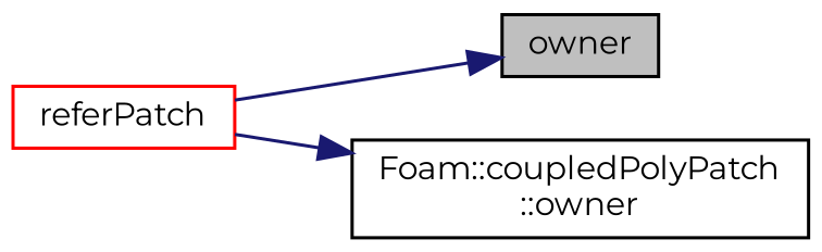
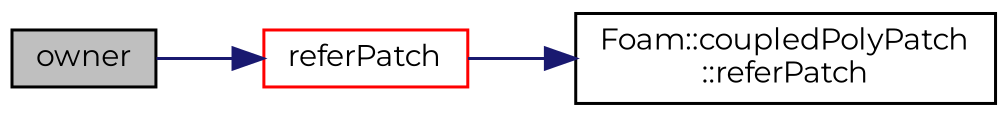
  digraph {
    fontname=Montserrat
    rankdir=LR
    node [color=black fontname=Montserrat fontsize=10 shape=record]
    edge [color=midnightblue fontname=Montserrat fontsize=10 labelfontname=FreeSans labelfontsize=10 style=solid]
    n1 [fillcolor=grey75 fontcolor=black height=0.2 label=owner style=filled width=0.4]
    n2 [color=red height=0.2 label=referPatch width=0.4]
-   n3 [height=0.2 label="Foam::coupledPolyPatch\l::owner" width=0.4]
-   n2 -> n1
+   n3 [height=0.2 label="Foam::coupledPolyPatch\l::referPatch" width=0.4]
+   n1 -> n2
    n2 -> n3
  }
